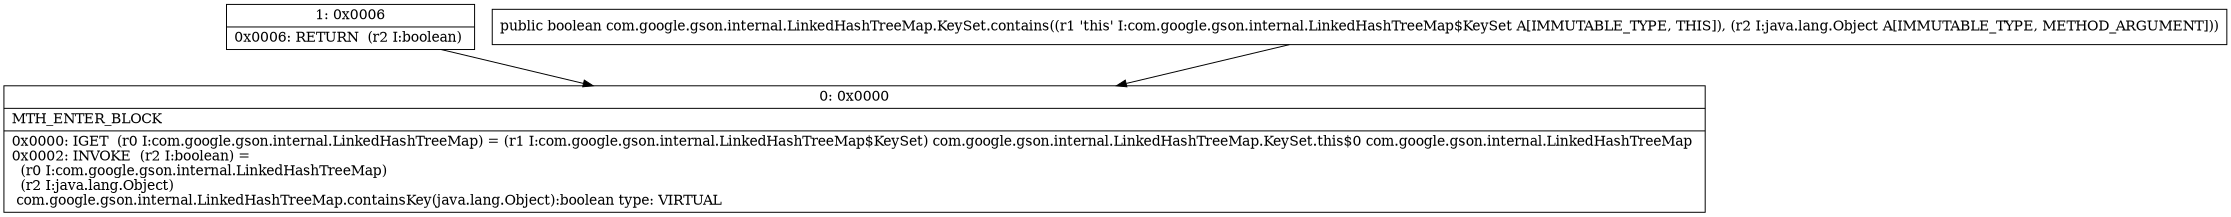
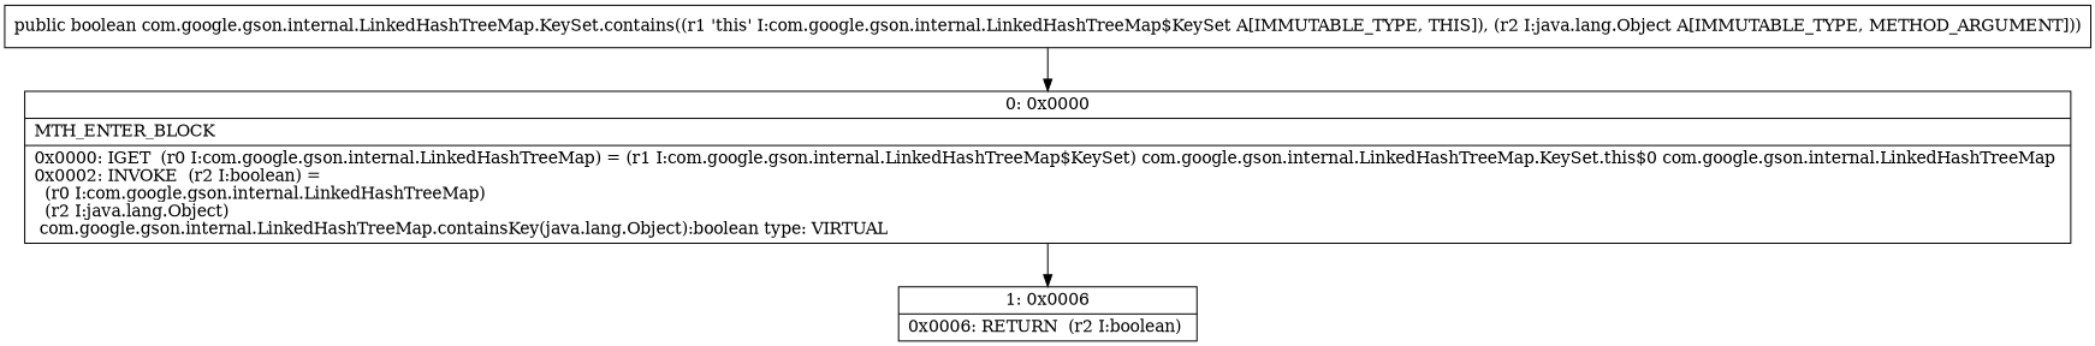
  digraph {
    node [shape=record]
    n1 [label="{0\:\ 0x0000|MTH_ENTER_BLOCK\l|0x0000: IGET  (r0 I:com.google.gson.internal.LinkedHashTreeMap) = (r1 I:com.google.gson.internal.LinkedHashTreeMap$KeySet) com.google.gson.internal.LinkedHashTreeMap.KeySet.this$0 com.google.gson.internal.LinkedHashTreeMap \l0x0002: INVOKE  (r2 I:boolean) = \l  (r0 I:com.google.gson.internal.LinkedHashTreeMap)\l  (r2 I:java.lang.Object)\l com.google.gson.internal.LinkedHashTreeMap.containsKey(java.lang.Object):boolean type: VIRTUAL \l}"]
    n2 [label="{1\:\ 0x0006|0x0006: RETURN  (r2 I:boolean) \l}"]
    n3 [label="{public boolean com.google.gson.internal.LinkedHashTreeMap.KeySet.contains((r1 'this' I:com.google.gson.internal.LinkedHashTreeMap$KeySet A[IMMUTABLE_TYPE, THIS]), (r2 I:java.lang.Object A[IMMUTABLE_TYPE, METHOD_ARGUMENT])) }"]
-   n2 -> n1
+   n1 -> n2
    n3 -> n1
  }
